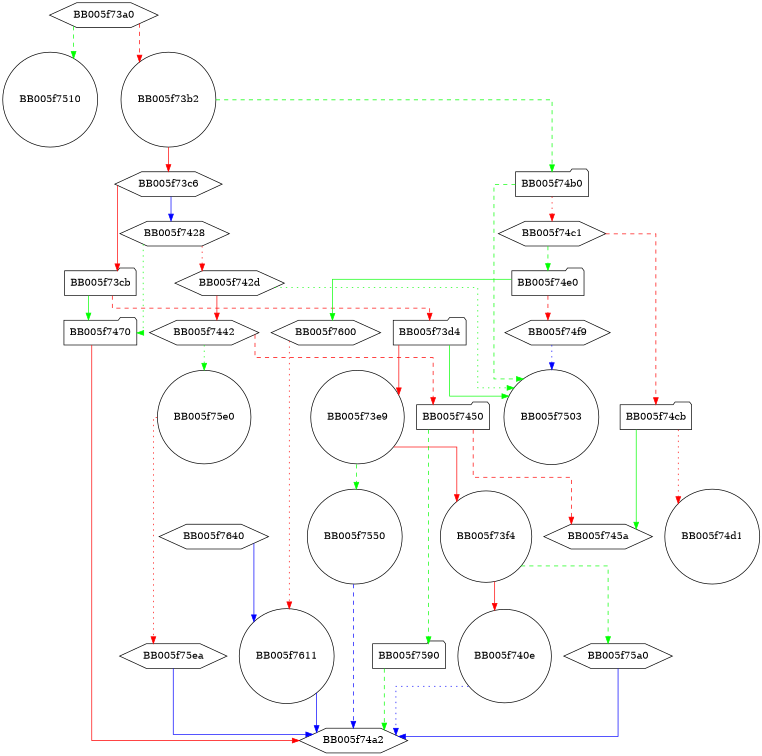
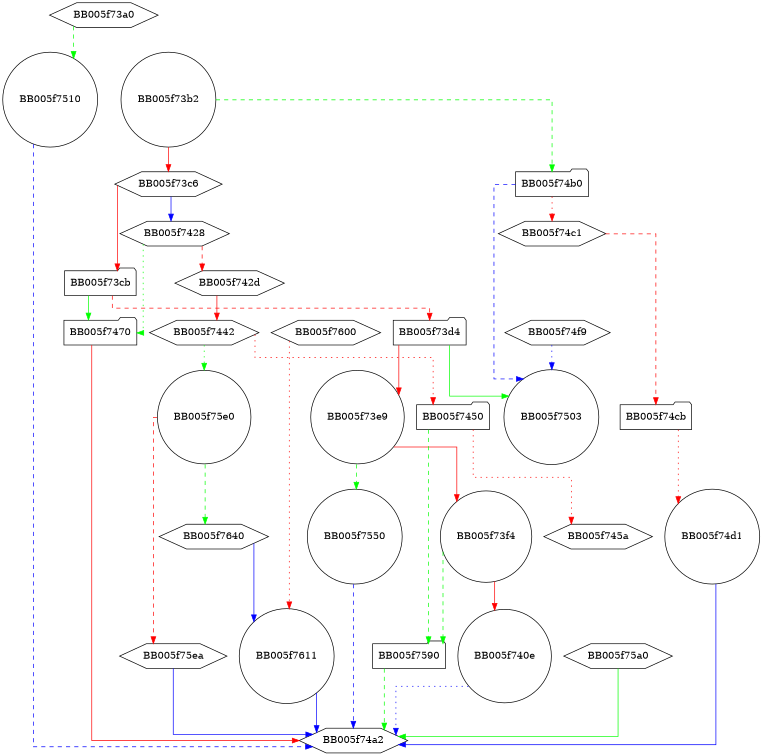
  digraph {
    splines=ortho
    node [shape=hexagon]
    edge [color=red style=dashed]
    BB005f7510 [shape=circle]
    BB005f73a0
    BB005f73b2 [shape=circle]
    BB005f74a2
    BB005f74b0 [shape=folder]
    BB005f73c6
    BB005f7503 [shape=circle]
    BB005f74c1
    BB005f7428
    BB005f73cb [shape=folder]
-   BB005f74e0 [shape=folder]
    BB005f74cb [shape=folder]
    BB005f7470 [shape=folder]
    BB005f742d
    BB005f73d4 [shape=folder]
    BB005f7442
    BB005f73e9 [shape=circle]
    BB005f7550 [shape=circle]
    BB005f73f4 [shape=circle]
    BB005f75a0
    BB005f740e [shape=circle]
    BB005f75e0 [shape=circle]
    BB005f7450 [shape=folder]
    BB005f7640
    BB005f75ea
    BB005f7590 [shape=folder]
    BB005f745a
    BB005f7611 [shape=circle]
    BB005f7600
    BB005f74f9
    BB005f74d1 [shape=circle]
+   BB005f7510 -> BB005f74a2 [color=blue]
    BB005f73a0 -> BB005f7510 [color=green]
-   BB005f73a0 -> BB005f73b2
    BB005f73b2 -> BB005f74b0 [color=green]
    BB005f73b2 -> BB005f73c6 [style=solid]
-   BB005f74b0 -> BB005f7503 [color=green]
+   BB005f74b0 -> BB005f7503 [color=blue]
    BB005f74b0 -> BB005f74c1 [style=dotted]
    BB005f73c6 -> BB005f7428 [color=blue style=solid]
    BB005f73c6 -> BB005f73cb [style=solid]
-   BB005f74c1 -> BB005f74e0 [color=green]
    BB005f74c1 -> BB005f74cb
    BB005f7428 -> BB005f7470 [color=green style=dotted]
-   BB005f7428 -> BB005f742d [style=dotted]
+   BB005f7428 -> BB005f742d
    BB005f73cb -> BB005f7470 [color=green style=solid]
    BB005f73cb -> BB005f73d4
-   BB005f74e0 -> BB005f7600 [color=green style=solid]
-   BB005f74e0 -> BB005f74f9
-   BB005f74cb -> BB005f745a [color=green style=solid]
    BB005f74cb -> BB005f74d1 [style=dotted]
    BB005f7470 -> BB005f74a2 [style=solid]
-   BB005f742d -> BB005f7503 [color=green style=dotted]
    BB005f742d -> BB005f7442 [style=solid]
    BB005f73d4 -> BB005f7503 [color=green style=solid]
    BB005f73d4 -> BB005f73e9 [style=solid]
    BB005f7442 -> BB005f75e0 [color=green style=dotted]
-   BB005f7442 -> BB005f7450
+   BB005f7442 -> BB005f7450 [style=dotted]
    BB005f73e9 -> BB005f7550 [color=green]
    BB005f73e9 -> BB005f73f4 [style=solid]
    BB005f7550 -> BB005f74a2 [color=blue]
-   BB005f73f4 -> BB005f75a0 [color=green]
+   BB005f73f4 -> BB005f7590 [color=green]
    BB005f73f4 -> BB005f740e [style=solid]
-   BB005f75a0 -> BB005f74a2 [color=blue style=solid]
+   BB005f75a0 -> BB005f74a2 [color=green style=solid]
    BB005f740e -> BB005f74a2 [color=blue style=dotted]
-   BB005f75e0 -> BB005f75ea [style=dotted]
+   BB005f75e0 -> BB005f7640 [color=green]
+   BB005f75e0 -> BB005f75ea
    BB005f7450 -> BB005f7590 [color=green]
-   BB005f7450 -> BB005f745a
+   BB005f7450 -> BB005f745a [style=dotted]
    BB005f7640 -> BB005f7611 [color=blue style=solid]
    BB005f75ea -> BB005f74a2 [color=blue style=solid]
    BB005f7590 -> BB005f74a2 [color=green]
    BB005f7611 -> BB005f74a2 [color=blue style=solid]
    BB005f7600 -> BB005f7611 [style=dotted]
    BB005f74f9 -> BB005f7503 [color=blue style=dotted]
+   BB005f74d1 -> BB005f74a2 [color=blue style=solid]
  }
